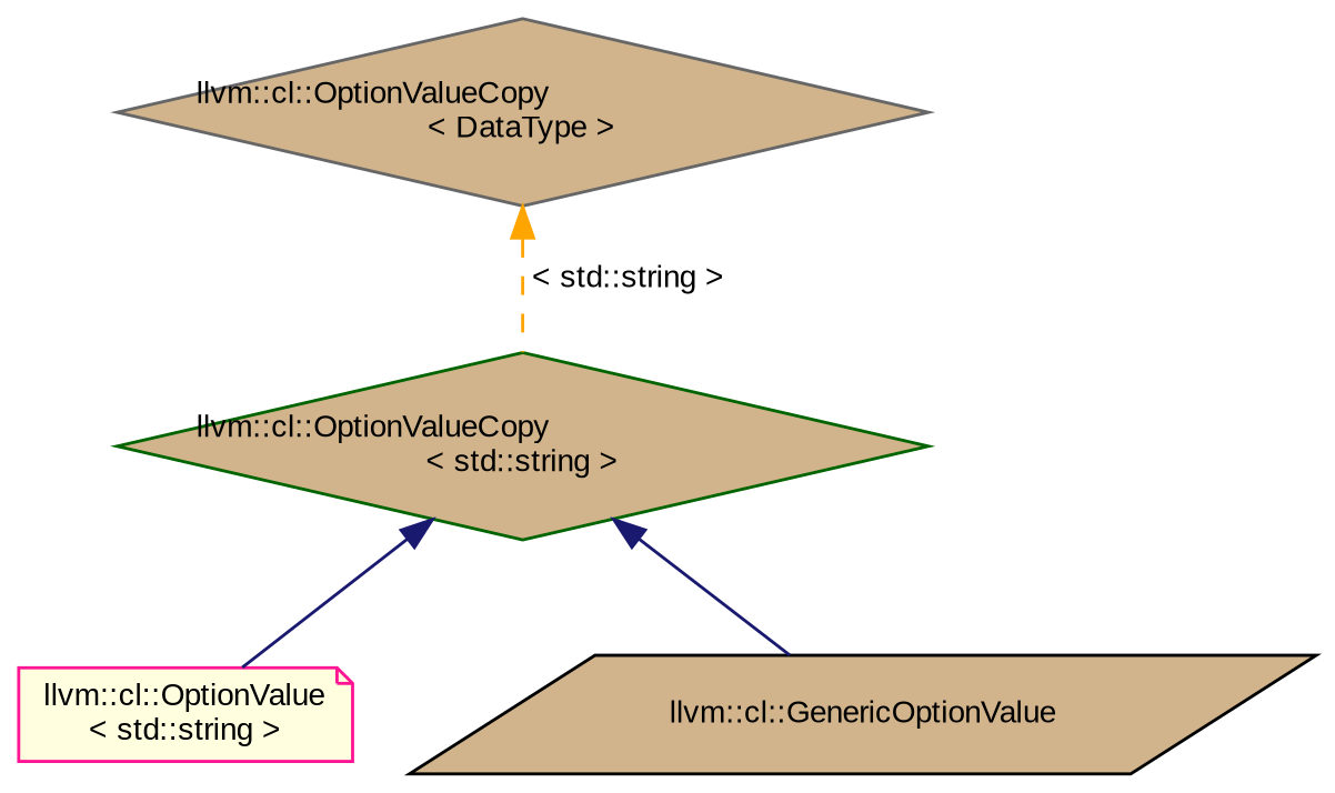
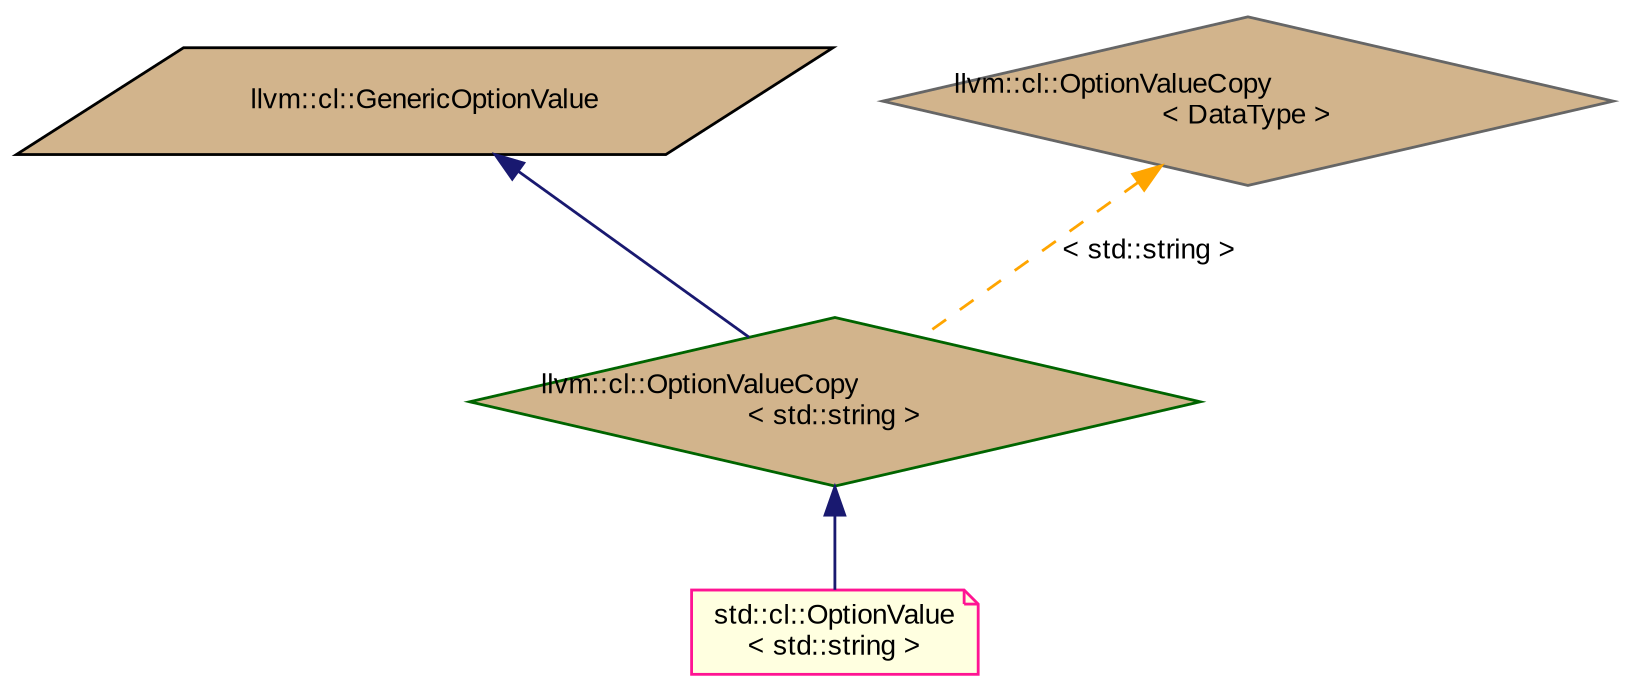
  digraph {
    fontname="Liberation Sans"
    node [fillcolor=tan fontname="Liberation Sans" fontsize=10 shape=diamond style=filled]
    edge [color=midnightblue dir=back fontname="Liberation Sans" fontsize=10 labelfontname=Helvetica labelfontsize=10 style=solid]
-   n1 [color=deeppink fillcolor=lightyellow fontcolor=black height=0.2 label="llvm::cl::OptionValue\l\< std::string \>" shape=note width=0.4]
+   n1 [color=deeppink fillcolor=lightyellow fontcolor=black height=0.2 label="std::cl::OptionValue\l\< std::string \>" shape=note width=0.4]
    n2 [color=darkgreen height=0.2 label="llvm::cl::OptionValueCopy\l\< std::string \>" width=0.4]
    n3 [color=black height=0.2 label="llvm::cl::GenericOptionValue" shape=parallelogram width=0.4]
    n4 [color=gray40 height=0.2 label="llvm::cl::OptionValueCopy\l\< DataType \>" width=0.4]
    n2 -> n1
-   n2 -> n3
+   n3 -> n2
    n4 -> n2 [color=orange label=" \< std::string \>" style=dashed]
  }
